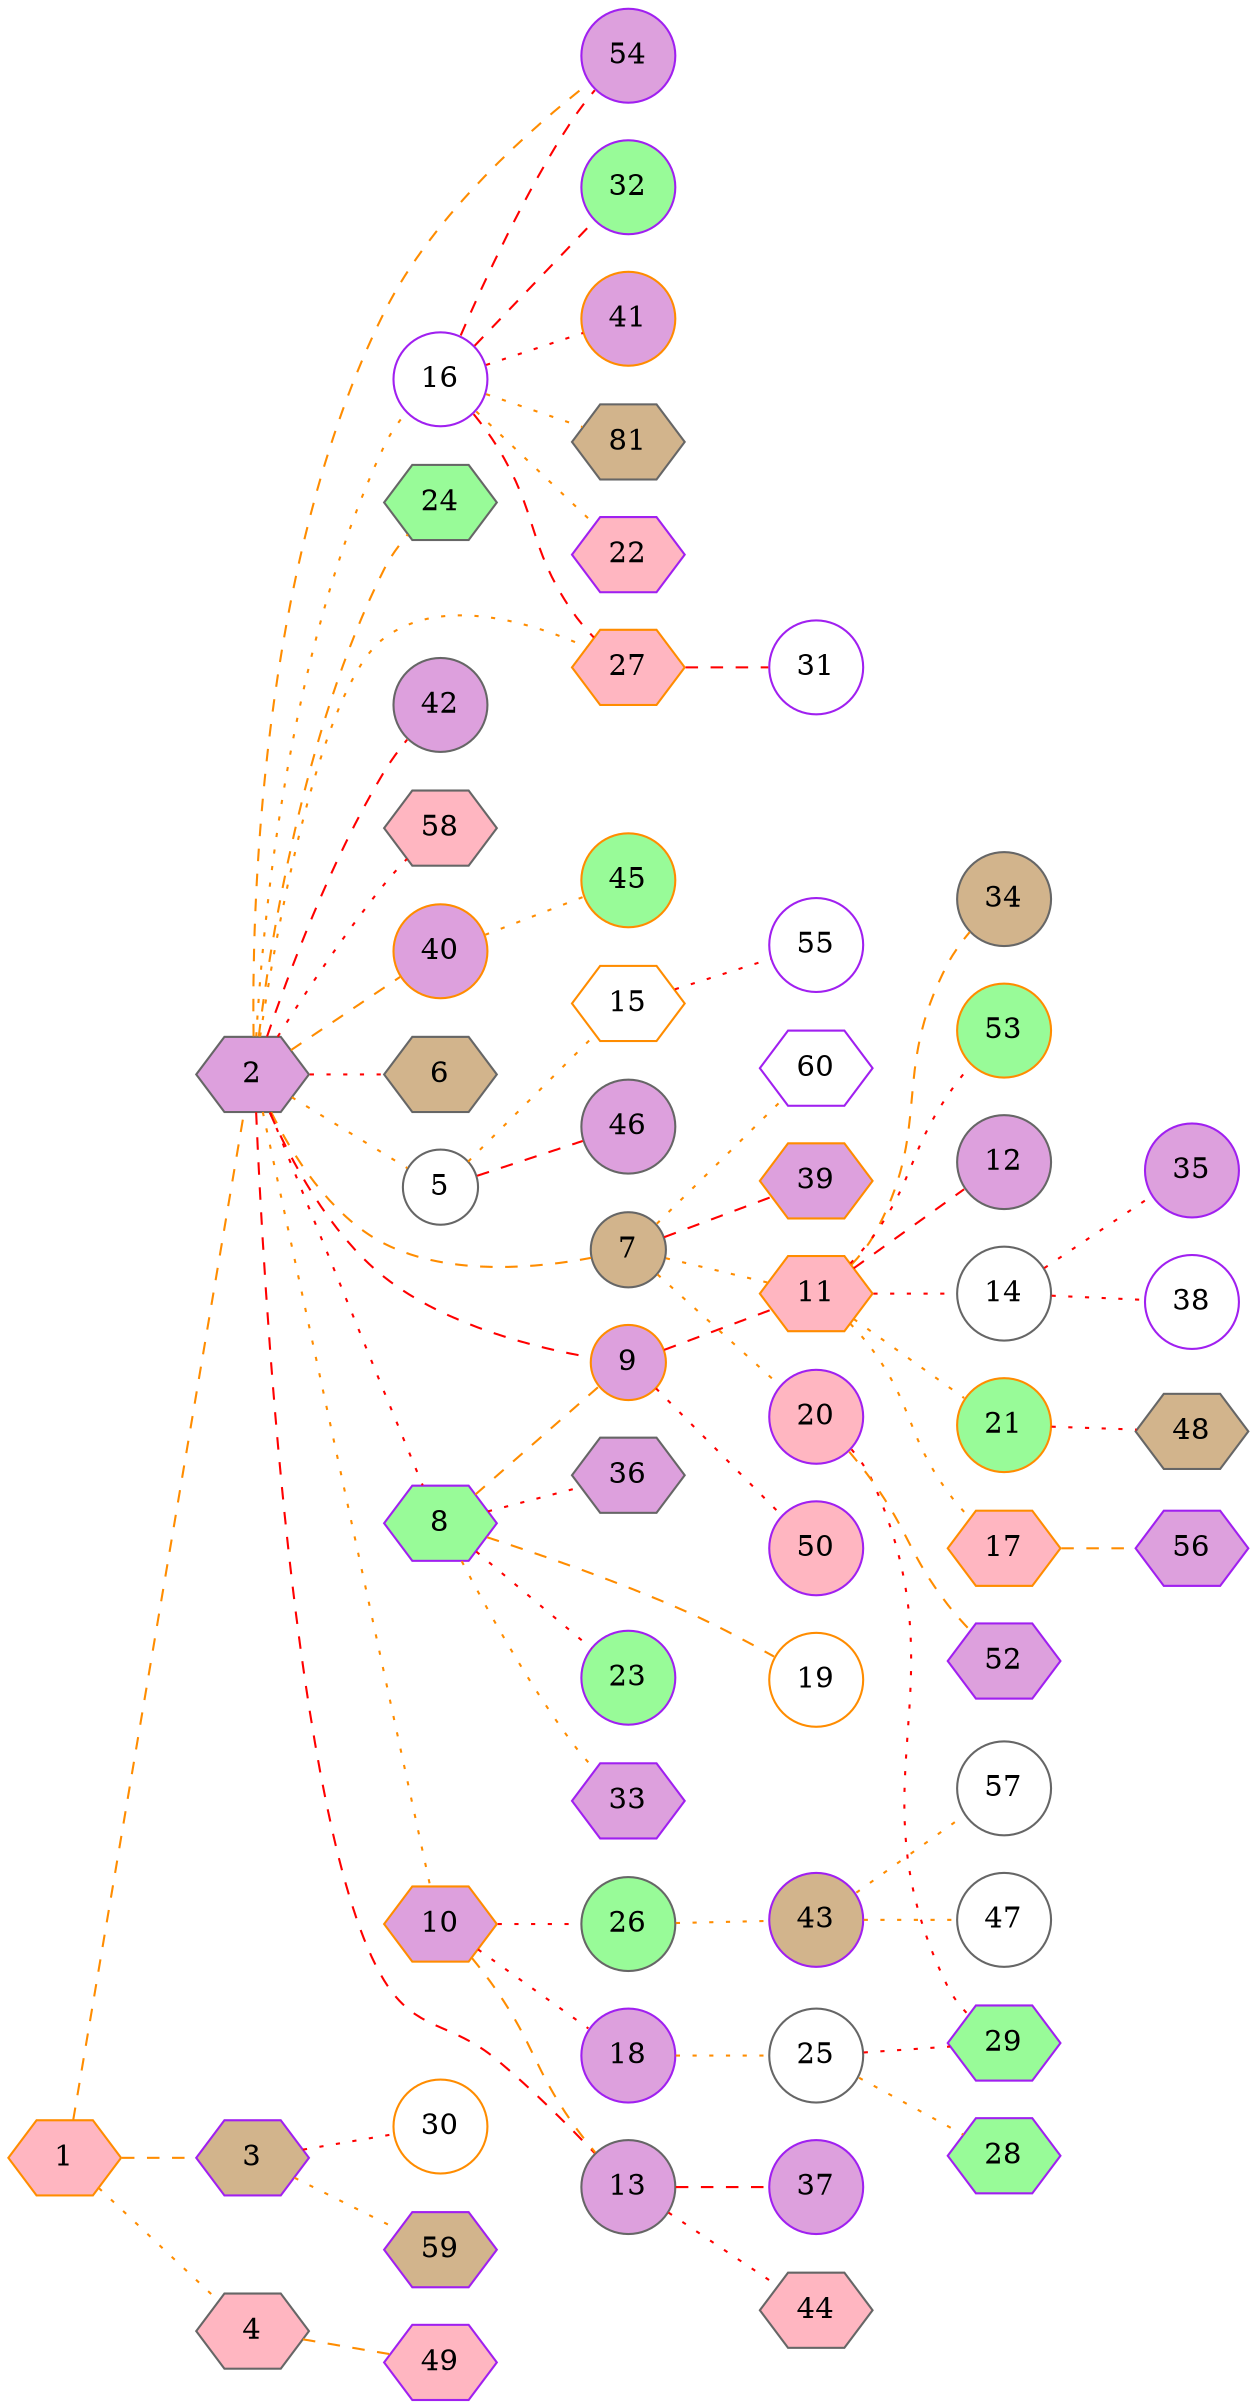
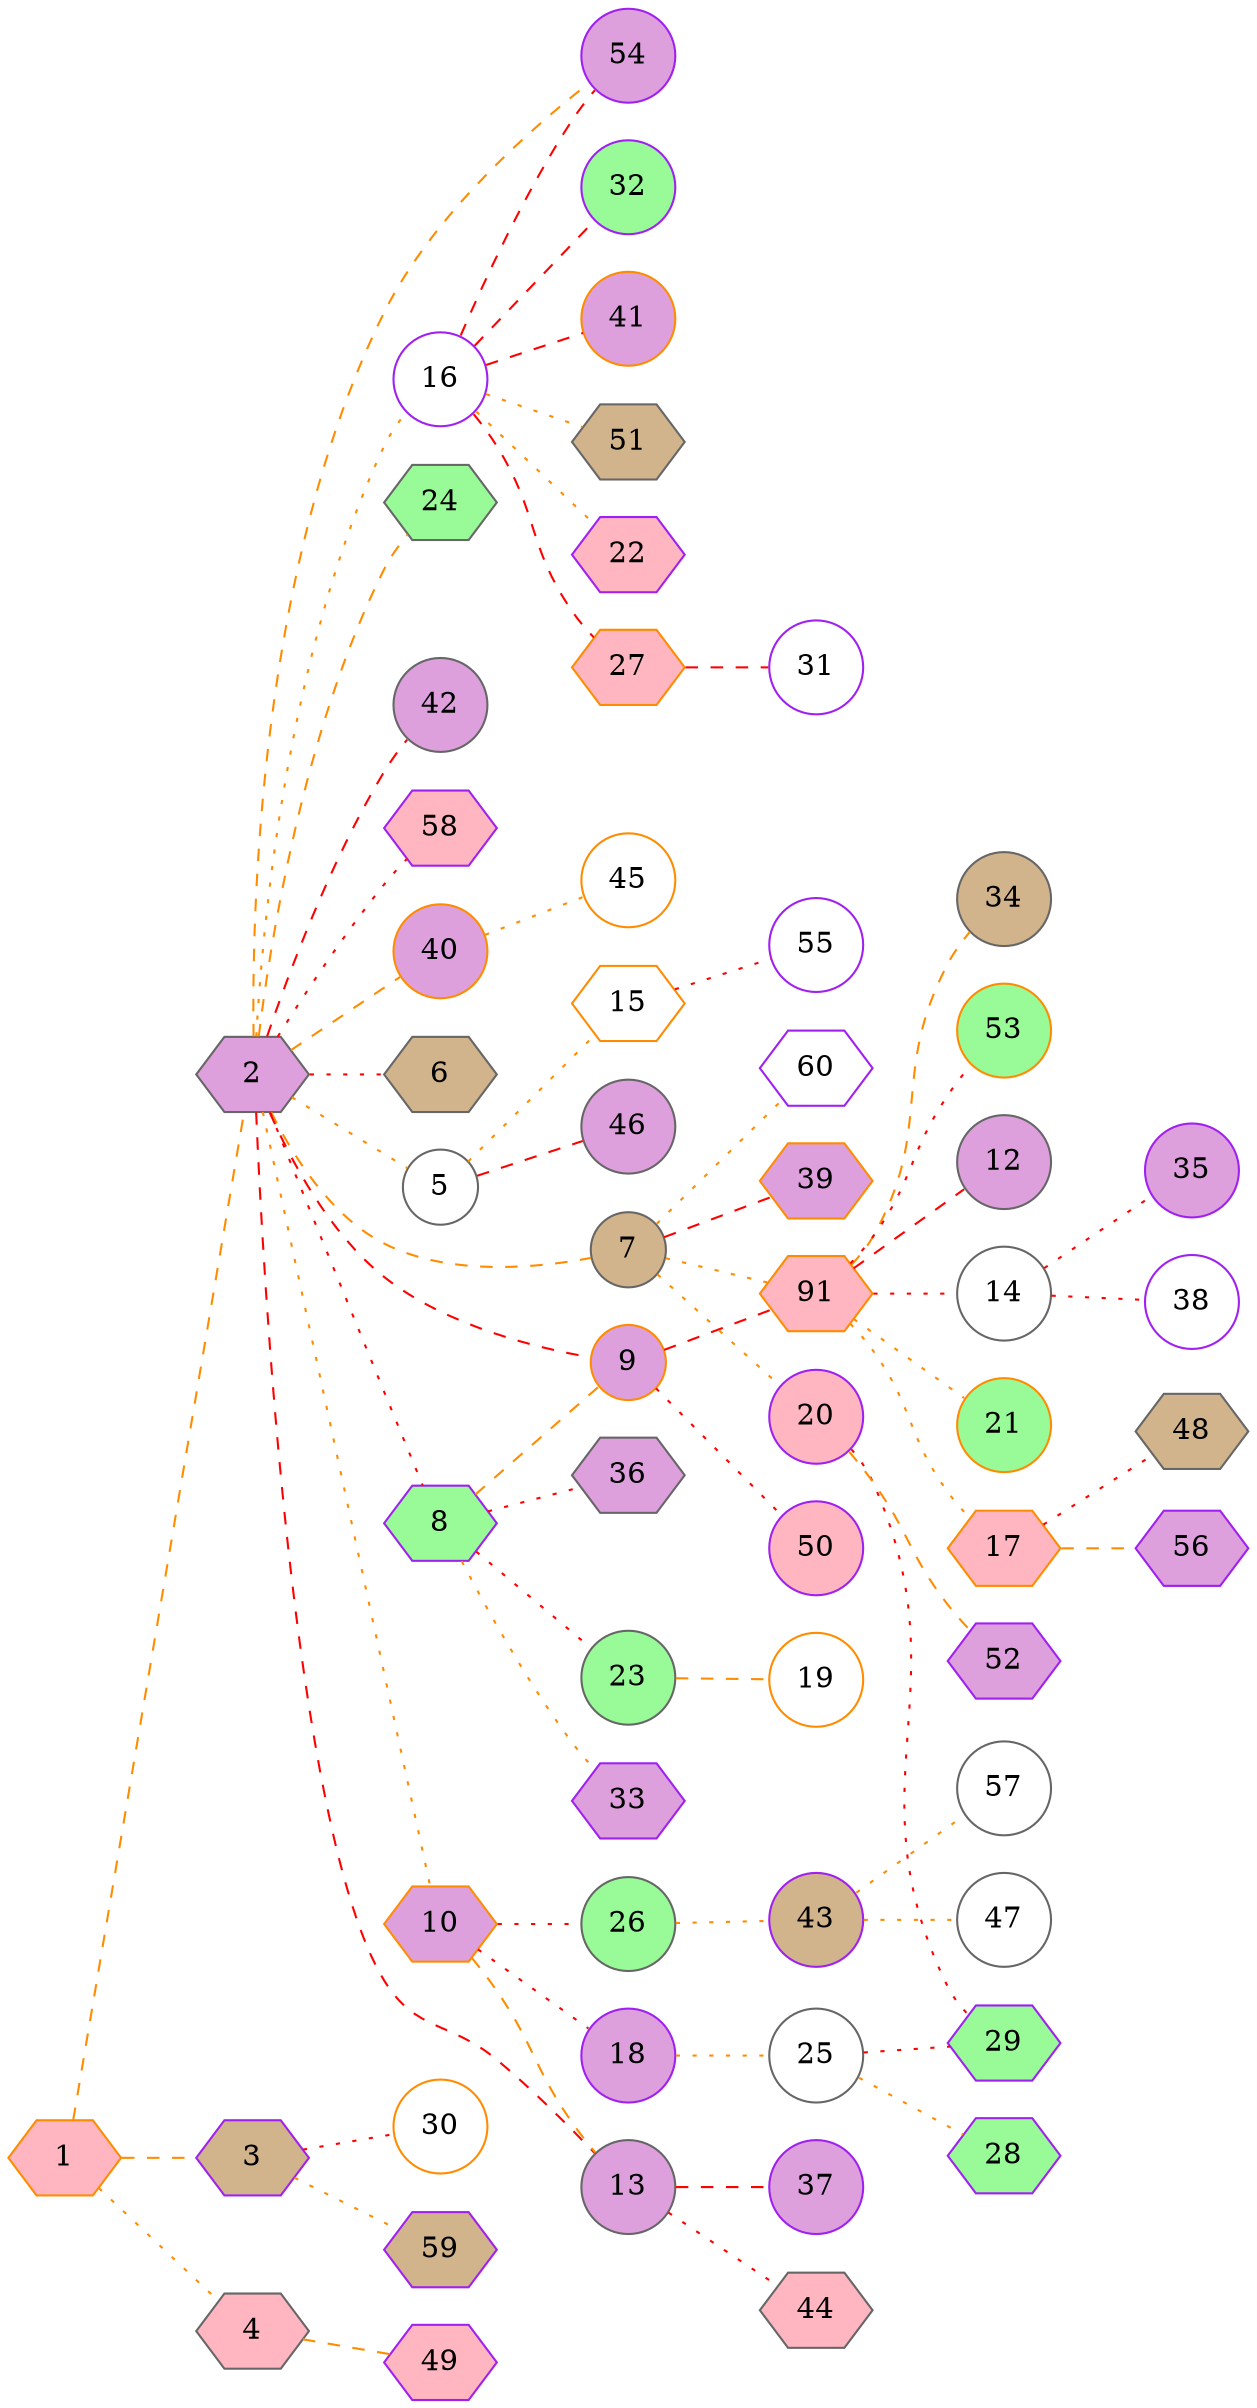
  graph {
    rankdir=LR
    node [color=purple fillcolor=plum shape=circle style=filled]
    edge [color=darkorange style=dotted]
    1 [color=darkorange fillcolor=lightpink shape=hexagon]
    2 [color=gray40 shape=hexagon]
    3 [fillcolor=tan shape=hexagon]
    4 [color=gray40 fillcolor=lightpink shape=hexagon]
    5 [color=gray40 fillcolor=white]
    6 [color=gray40 fillcolor=tan shape=hexagon]
    7 [color=gray40 fillcolor=tan]
    8 [fillcolor=palegreen shape=hexagon]
    9 [color=darkorange]
    10 [color=darkorange shape=hexagon]
    13 [color=gray40]
    16 [fillcolor=white]
    24 [color=gray40 fillcolor=palegreen shape=hexagon]
    27 [color=darkorange fillcolor=lightpink shape=hexagon]
    40 [color=darkorange]
    42 [color=gray40]
    54
-   58 [color=gray40 fillcolor=lightpink shape=hexagon]
+   58 [fillcolor=lightpink shape=hexagon]
    30 [color=darkorange fillcolor=white]
    59 [fillcolor=tan shape=hexagon]
    49 [fillcolor=lightpink shape=hexagon]
    15 [color=darkorange fillcolor=white shape=hexagon]
    46 [color=gray40]
-   11 [color=darkorange fillcolor=lightpink shape=hexagon]
+   11 [color=darkorange fillcolor=lightpink shape=hexagon label=91]
    20 [fillcolor=lightpink]
    39 [color=darkorange shape=hexagon]
    60 [fillcolor=white shape=hexagon]
    19 [color=darkorange fillcolor=white]
-   23 [fillcolor=palegreen]
+   23 [color=gray40 fillcolor=palegreen]
    33 [shape=hexagon]
    36 [color=gray40 shape=hexagon]
    50 [fillcolor=lightpink]
    18
    26 [color=gray40 fillcolor=palegreen]
    37
    44 [color=gray40 fillcolor=lightpink shape=hexagon]
    22 [fillcolor=lightpink shape=hexagon]
    32 [fillcolor=palegreen]
    41 [color=darkorange]
-   51 [color=gray40 fillcolor=tan shape=hexagon label=81]
+   51 [color=gray40 fillcolor=tan shape=hexagon]
    31 [fillcolor=white]
-   45 [color=darkorange fillcolor=palegreen]
+   45 [color=darkorange fillcolor=white]
    55 [fillcolor=white]
    12 [color=gray40]
    14 [color=gray40 fillcolor=white]
    17 [color=darkorange fillcolor=lightpink shape=hexagon]
    21 [color=darkorange fillcolor=palegreen]
    34 [color=gray40 fillcolor=tan]
    53 [color=darkorange fillcolor=palegreen]
    29 [fillcolor=palegreen shape=hexagon]
    52 [shape=hexagon]
    25 [color=gray40 fillcolor=white]
    43 [fillcolor=tan]
    35
    38 [fillcolor=white]
    48 [color=gray40 fillcolor=tan shape=hexagon]
    56 [shape=hexagon]
    28 [fillcolor=palegreen shape=hexagon]
    47 [color=gray40 fillcolor=white]
    57 [color=gray40 fillcolor=white]
    1 -- 2 [style=dashed]
    1 -- 3 [style=dashed]
    1 -- 4
    2 -- 5
    2 -- 6 [color=red]
    2 -- 7 [style=dashed]
    2 -- 8 [color=red]
    2 -- 9 [color=red style=dashed]
    2 -- 10
    2 -- 13 [color=red style=dashed]
    2 -- 16
    2 -- 24 [style=dashed]
-   2 -- 27
    2 -- 40 [style=dashed]
    2 -- 42 [color=red style=dashed]
    2 -- 54 [style=dashed]
    2 -- 58 [color=red]
    3 -- 30 [color=red]
    3 -- 59
    4 -- 49 [style=dashed]
    5 -- 15
    5 -- 46 [color=red style=dashed]
    7 -- 11
    7 -- 20
    7 -- 39 [color=red style=dashed]
    7 -- 60
    8 -- 9 [style=dashed]
-   8 -- 19 [style=dashed]
+   23 -- 19 [style=dashed]
    8 -- 23 [color=red]
    8 -- 33
    8 -- 36 [color=red]
    9 -- 11 [color=red style=dashed]
    9 -- 50 [color=red]
    10 -- 13 [style=dashed]
    10 -- 18 [color=red]
    10 -- 26 [color=red]
    13 -- 37 [color=red style=dashed]
    13 -- 44 [color=red]
    16 -- 27 [color=red style=dashed]
    16 -- 54 [color=red style=dashed]
    16 -- 22
    16 -- 32 [color=red style=dashed]
-   16 -- 41 [color=red]
+   16 -- 41 [color=red style=dashed]
    16 -- 51
    27 -- 31 [color=red style=dashed]
    40 -- 45
    15 -- 55 [color=red]
    11 -- 12 [color=red style=dashed]
    11 -- 14 [color=red]
    11 -- 17
    11 -- 21
    11 -- 34 [style=dashed]
    11 -- 53 [color=red]
    20 -- 29 [color=red]
    20 -- 52 [style=dashed]
    18 -- 25
    26 -- 43
    14 -- 35 [color=red]
    14 -- 38 [color=red]
-   21 -- 48 [color=red]
+   17 -- 48 [color=red]
    17 -- 56 [style=dashed]
    25 -- 29 [color=red]
    25 -- 28
    43 -- 47
    43 -- 57
  }
